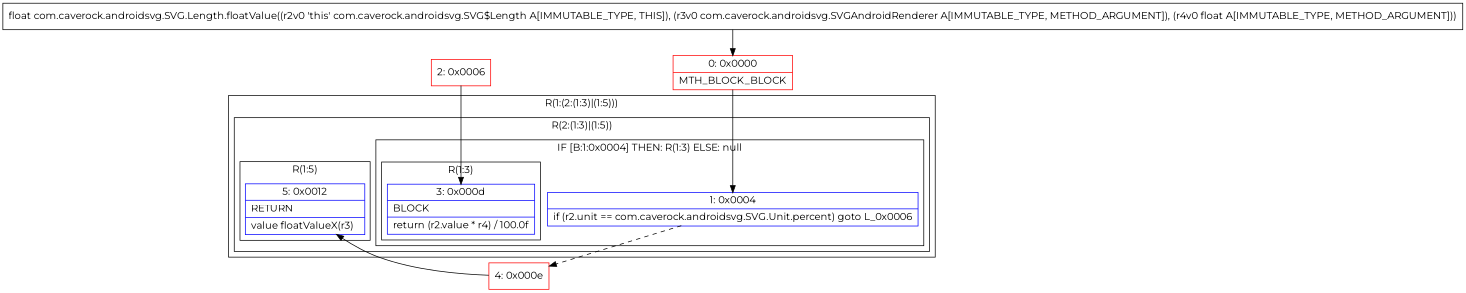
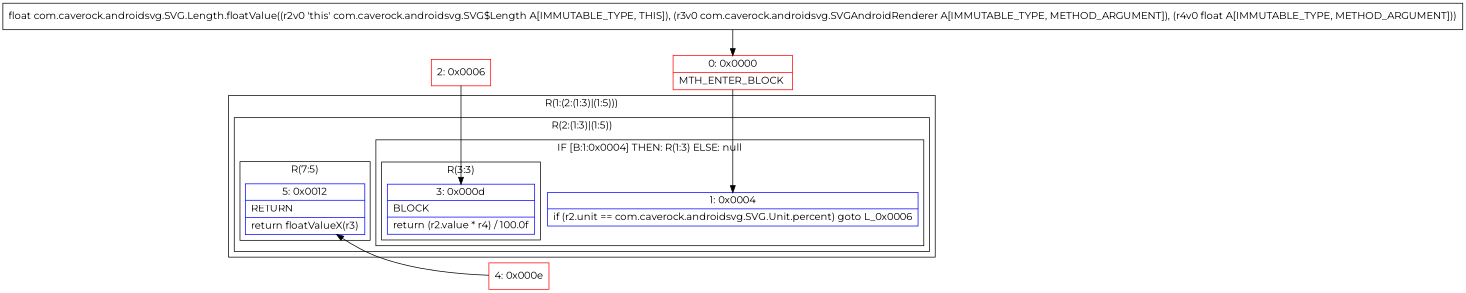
  digraph {
    fontname=Montserrat
    node [color=blue fontname=Montserrat shape=record]
    edge [fontname=Montserrat]
    n1 [label="{3\:\ 0x000d|BLOCK\l|return (r2.value * r4) \/ 100.0f\l}"]
    n2 [label="{1\:\ 0x0004|if (r2.unit == com.caverock.androidsvg.SVG.Unit.percent) goto L_0x0006\l}"]
-   n3 [label="{5\:\ 0x0012|RETURN\l|value floatValueX(r3)\l}"]
+   n3 [label="{5\:\ 0x0012|RETURN\l|return floatValueX(r3)\l}"]
    n4 [color=red label="{4\:\ 0x000e}"]
    n5 [color=red label="{2\:\ 0x0006}"]
-   n6 [color=red label="{0\:\ 0x0000|MTH_BLOCK_BLOCK\l}"]
+   n6 [color=red label="{0\:\ 0x0000|MTH_ENTER_BLOCK\l}"]
    n7 [label="{float com.caverock.androidsvg.SVG.Length.floatValue((r2v0 'this' com.caverock.androidsvg.SVG$Length A[IMMUTABLE_TYPE, THIS]), (r3v0 com.caverock.androidsvg.SVGAndroidRenderer A[IMMUTABLE_TYPE, METHOD_ARGUMENT]), (r4v0 float A[IMMUTABLE_TYPE, METHOD_ARGUMENT])) }" color=""]
    subgraph cluster_1 {
      label="R(1:(2:(1:3)|(1:5)))"
      subgraph cluster_2 {
        label="R(2:(1:3)|(1:5))"
        subgraph cluster_3 {
          label="IF [B:1:0x0004] THEN: R(1:3) ELSE: null"
          n2
          subgraph cluster_4 {
-           label="R(1:3)"
+           label="R(3:3)"
            n1
          }
        }
        subgraph cluster_5 {
-         label="R(1:5)"
+         label="R(7:5)"
          n3
        }
      }
    }
-   n2 -> n4 [style=dashed]
    n4 -> n3
    n5 -> n1
    n6 -> n2
    n7 -> n6
  }
